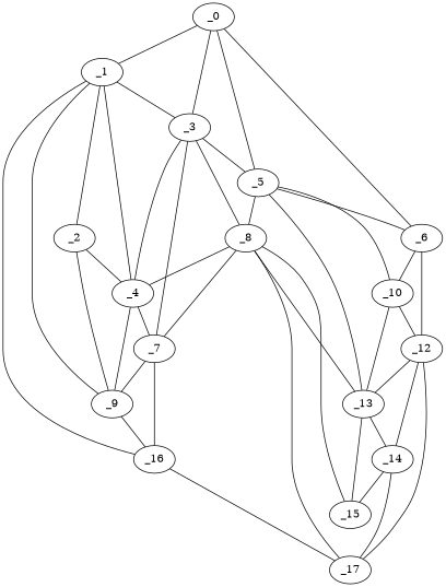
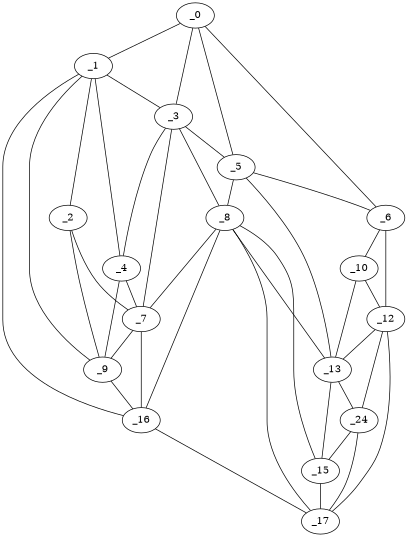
  graph {
    node [x=46 y=5]
    edge [valence=2]
    _0 [x=33 y=28]
    _1 [x=35 y=126]
    _3 [y=88]
    _5 [x=51 y=23]
    _6 [x=54]
    _2 [x=45 y=111]
    _4 [y=102]
    _9 [x=64 y=110]
    _16 [x=98 y=119]
    _7 [x=62 y=101]
    _8 [x=63 y=89]
    _10 [x=65 y=13]
    _13 [x=80 y=22]
    _12 [x=78]
    _17 [x=102 y=34]
    _15 [x=96 y=31]
-   _14 [x=92 y=24]
+   _14 [x=92 y=24 label=_24]
    _0 -- _1 [valence=1]
    _0 -- _3 [valence=1]
    _0 -- _5
    _0 -- _6 [valence=1]
    _1 -- _3
    _1 -- _2
    _1 -- _4
    _1 -- _9
    _1 -- _16 [valence=1]
    _3 -- _5
    _3 -- _4
    _3 -- _7 [valence=1]
    _3 -- _8
    _5 -- _6 [valence=1]
    _5 -- _8
-   _5 -- _10 [valence=1]
    _5 -- _13
    _6 -- _10
    _6 -- _12 [valence=1]
-   _2 -- _4
+   _2 -- _7
    _2 -- _9 [valence=1]
    _4 -- _9
    _4 -- _7 [valence=1]
    _9 -- _16
    _16 -- _17 [valence=1]
    _7 -- _9
    _7 -- _16 [valence=1]
    _7 -- _8
-   _8 -- _4
+   _8 -- _16
    _8 -- _13
    _8 -- _17
    _8 -- _15 [valence=1]
    _10 -- _13
    _10 -- _12
    _13 -- _15
    _13 -- _14 [valence=1]
    _12 -- _13
    _12 -- _17 [valence=1]
    _12 -- _14 [valence=1]
+   _15 -- _17 [valence=1]
    _14 -- _17
    _14 -- _15
  }
